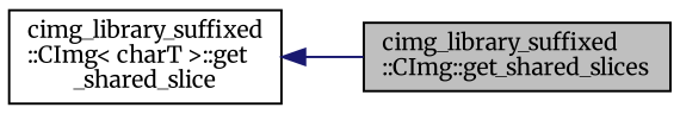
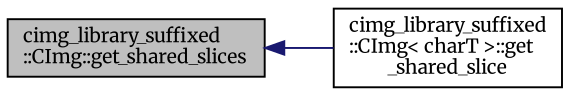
  digraph {
    rankdir=LR
    fontname=Merriweather
    node [color=black fontname=Merriweather fontsize=10 shape=record style=filled]
    n1 [fillcolor=grey75 fontcolor=black height=0.2 label="cimg_library_suffixed\l::CImg::get_shared_slices" width=0.4]
    n2 [fillcolor=white height=0.2 label="cimg_library_suffixed\l::CImg\< charT \>::get\l_shared_slice" width=0.4]
-   n2 -> n1 [color=midnightblue dir=back fontname=Merriweather fontsize=10 labelfontname=Helvetica labelfontsize=10 style=solid]
+   n1 -> n2 [color=midnightblue dir=back fontname=Merriweather fontsize=10 labelfontname=Helvetica labelfontsize=10 style=solid]
  }
